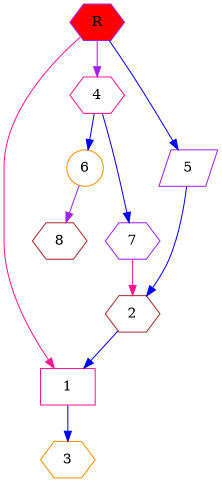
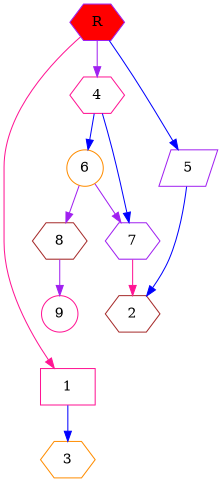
  digraph {
    node [color=deeppink shape=hexagon]
    edge [color=blue]
    1 [shape=box]
    3 [color=darkorange]
    2 [color=brown]
    8 [color=brown]
+   9 [shape=circle]
    6 [color=darkorange shape=circle]
    4
    7 [color=purple]
    5 [color=purple shape=parallelogram]
    R [color=purple fillcolor="#ff0000" style=filled]
    1 -> 3
-   2 -> 1
+   8 -> 9 [color=purple]
    6 -> 8 [color=purple]
+   6 -> 7 [color=purple]
    4 -> 6
    4 -> 7
    7 -> 2 [color=deeppink]
    5 -> 2
    R -> 1 [color=deeppink]
    R -> 4 [color=purple]
    R -> 5
  }
